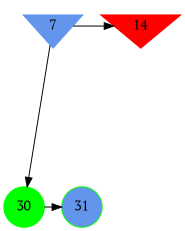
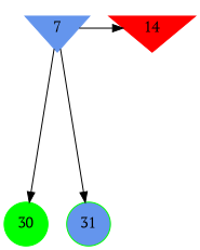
  digraph {
    fontname="PT Serif"
    ranksep=2.0
    node [color=green fontname="PT Serif" shape=invtriangle style=filled]
    edge [fontname="PT Serif"]
    7 [color=cornflowerblue]
    14 [color=red]
    30 [shape=circle]
    31 [fillcolor=cornflowerblue shape=circle]
    subgraph sub_1 {
      rank=same
      7
      14
    }
    subgraph sub_2 {
      rank=same
    }
    subgraph sub_3 {
      rank=same
      30
      31
    }
    7 -> 14
    7 -> 30
-   30 -> 31
+   7 -> 31
  }
